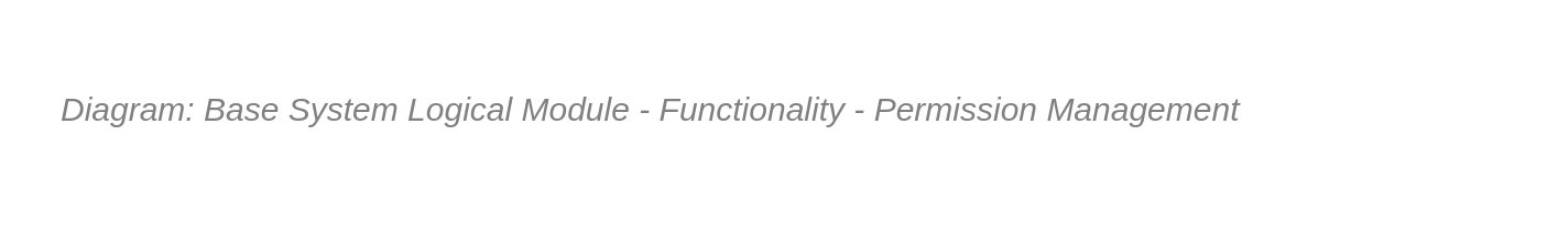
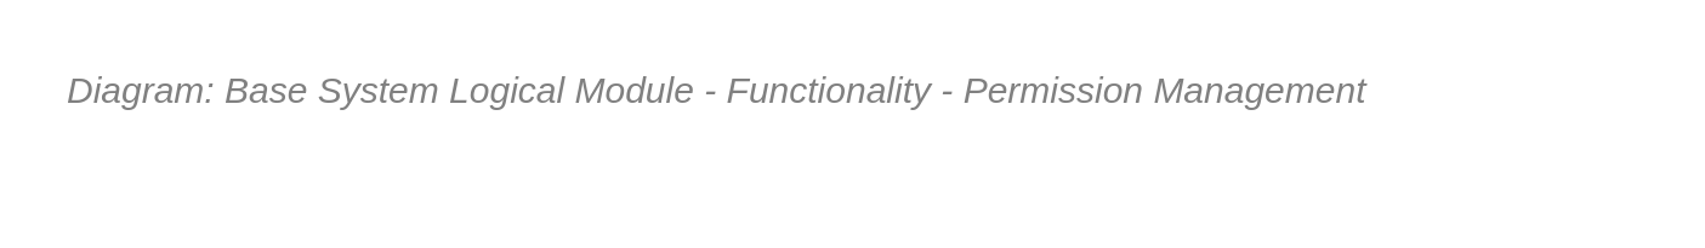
  <mxCell id="0" />
  <mxCell id="1" value="Diagram/Use Cases" parent="0" />
  <mxCell id="2" value="Title/Diagram" parent="0" />
- <mxCell id="3" value="&lt;font style=&quot;font-size: 12px&quot;&gt;&lt;span style=&quot;font-size: 12px&quot;&gt;Diagram: Base System Logical Module -&amp;nbsp;&lt;/span&gt;&lt;span style=&quot;font-size: 12px&quot;&gt;Functionality -&amp;nbsp;&lt;/span&gt;Permission Management&lt;/font&gt;" style="text;strokeColor=none;fillColor=none;html=1;fontSize=12;fontStyle=2;verticalAlign=middle;align=left;shadow=0;glass=0;comic=0;opacity=30;fontColor=#808080;" vertex="1" parent="2"><mxGeometry x="20" y="20" width="520" height="40" as="geometry" /></mxCell>
+ <mxCell id="3" value="&lt;font style=&quot;font-size: 12px&quot;&gt;&lt;span style=&quot;font-size: 12px&quot;&gt;Diagram: Base System Logical Module -&amp;nbsp;&lt;/span&gt;&lt;span style=&quot;font-size: 12px&quot;&gt;Functionality -&amp;nbsp;&lt;/span&gt;Permission Management&lt;/font&gt;" style="text;strokeColor=none;fillColor=none;html=1;fontSize=12;fontStyle=2;verticalAlign=middle;align=left;shadow=0;glass=0;comic=0;opacity=30;fontColor=#808080;" vertex="1" parent="2"><mxGeometry x="20" y="10" width="520" height="40" as="geometry" /></mxCell>
  <mxCell id="4" value="About" parent="0" />
